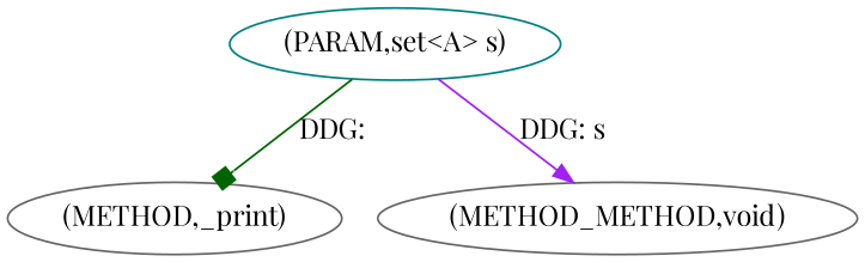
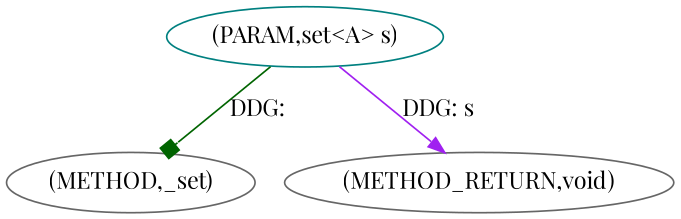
  digraph {
    fontname="Playfair Display"
    node [color=gray40 fillcolor=white fontname="Playfair Display" style=filled]
    edge [fontname="Playfair Display"]
-   n1 [label="(METHOD,_print)"]
+   n1 [label="(METHOD,_set)"]
    n2 [color=teal label="(PARAM,set<A> s)"]
-   n3 [label="(METHOD_METHOD,void)"]
+   n3 [label="(METHOD_RETURN,void)"]
    n2 -> n1 [arrowhead=box color=darkgreen label="DDG: "]
    n2 -> n3 [arrowhead=normal color=purple label="DDG: s"]
  }
